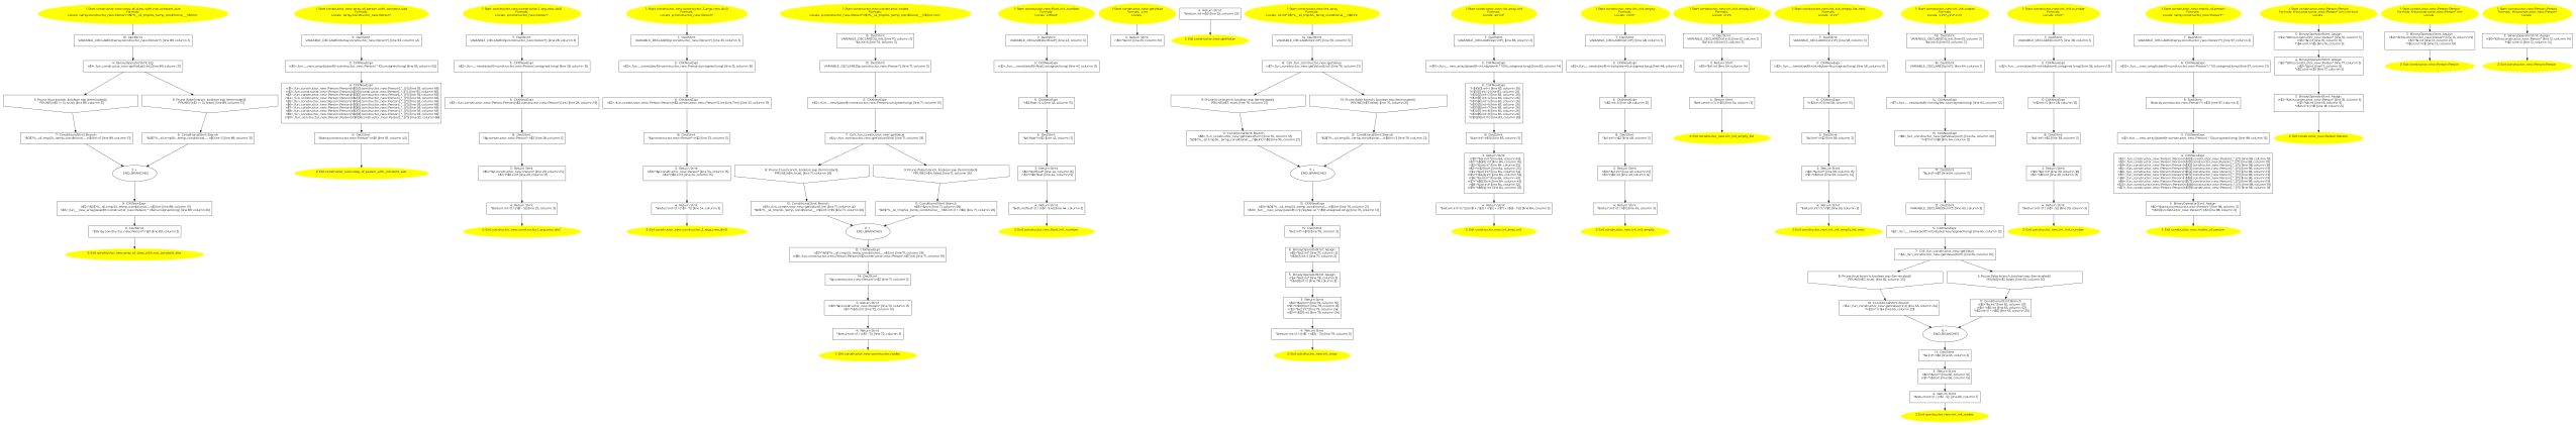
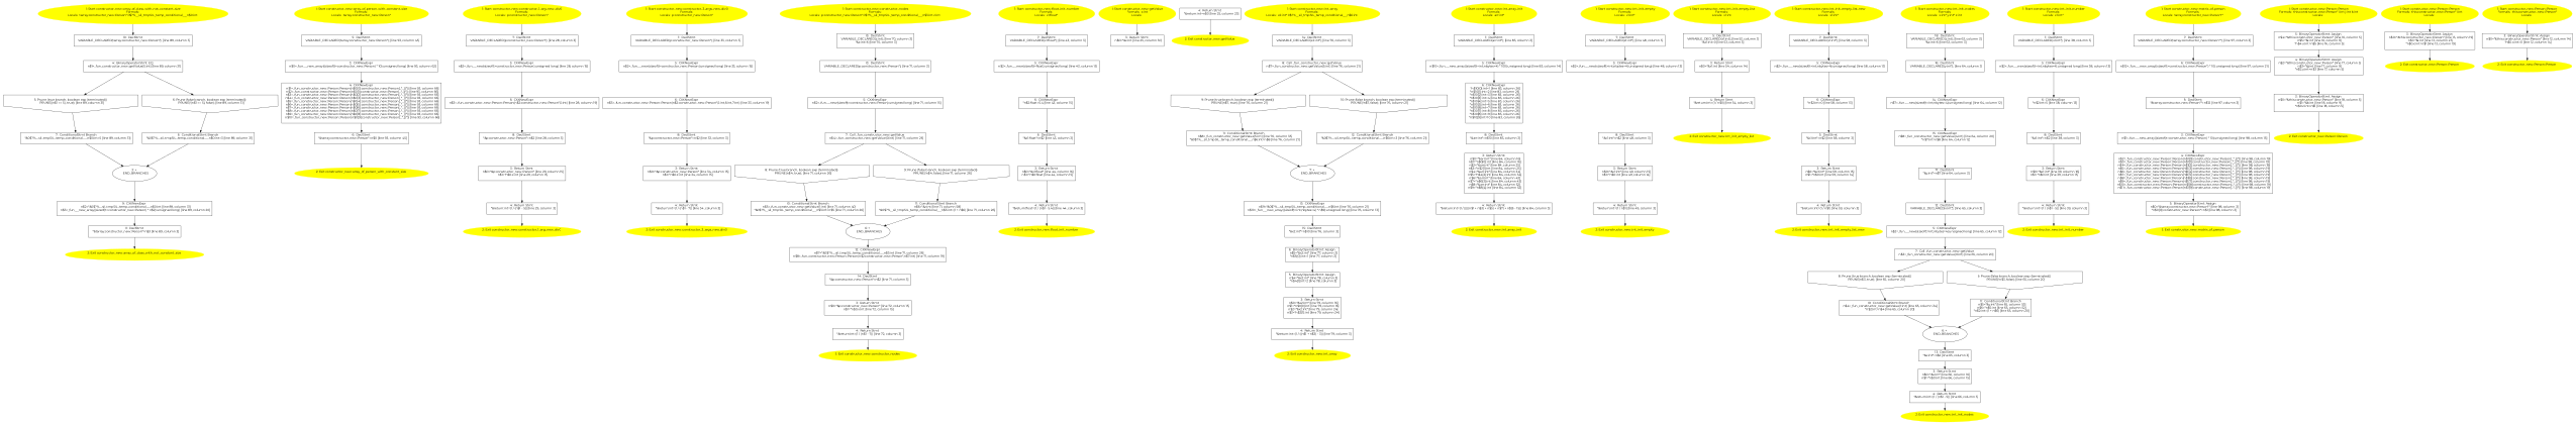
  digraph {
    fontname=Montserrat
    node [fontname=Montserrat shape=box]
    edge [fontname=Montserrat]
    n1 [color=yellow label="1: Start constructor_new::array_of_class_with_not_constant_size\nFormals: \nLocals:  tarray:constructor_new::Person* 0$?%__sil_tmpSIL_temp_conditional___n$0:int \n  " style=filled shape=""]
    n2 [label="10:  DeclStmt \n   VARIABLE_DECLARED(tarray:constructor_new::Person*); [line 89, column 3]\n "]
    n3 [label="4:  BinaryOperatorStmt: EQ \n   n$1=_fun_constructor_new::getValue(5:int) [line 89, column 31]\n "]
    n4 [label="5: Prune (true branch, boolean exp (terminated)) \n   PRUNE((n$1 == 5), true); [line 89, column 31]\n " shape=invhouse]
    n5 [label="6: Prune (false branch, boolean exp (terminated)) \n   PRUNE(!(n$1 == 5), false); [line 89, column 31]\n " shape=invhouse]
    n6 [color=yellow label="2: Exit constructor_new::array_of_class_with_not_constant_size \n  " style=filled shape=""]
    n7 [label="3: + \n   END_BRANCHES\n " shape=""]
    n8 [label="9:  CXXNewExpr \n   n$2=*&0$?%__sil_tmpSIL_temp_conditional___n$0:int [line 89, column 31]\n  n$3=_fun___new_array((sizeof(t=constructor_new::Person) * n$2):unsigned long) [line 89, column 20]\n "]
    n9 [label="11:  DeclStmt \n   *&tarray:constructor_new::Person*=n$3 [line 89, column 3]\n "]
    n10 [label="7:  ConditionalStmt Branch \n   *&0$?%__sil_tmpSIL_temp_conditional___n$0:int=5 [line 89, column 31]\n "]
    n11 [label="8:  ConditionalStmt Branch \n   *&0$?%__sil_tmpSIL_temp_conditional___n$0:int=3 [line 89, column 31]\n "]
    n12 [color=yellow label="1: Start constructor_new::array_of_person_with_constant_size\nFormals: \nLocals:  tarray:constructor_new::Person* \n  " style=filled shape=""]
    n13 [label="5:  DeclStmt \n   VARIABLE_DECLARED(tarray:constructor_new::Person*); [line 93, column 45]\n "]
    n14 [label="3:  CXXNewExpr \n   n$0=_fun___new_array((sizeof(t=constructor_new::Person) * 10):unsigned long) [line 93, column 62]\n "]
    n15 [label="4:  CXXNewExpr \n   n$1=_fun_constructor_new::Person::Person(n$0[0]:constructor_new::Person[_*_](*)) [line 93, column 66]\n  n$2=_fun_constructor_new::Person::Person(n$0[1]:constructor_new::Person[_*_](*)) [line 93, column 66]\n  n$3=_fun_constructor_new::Person::Person(n$0[2]:constructor_new::Person[_*_](*)) [line 93, column 66]\n  n$4=_fun_constructor_new::Person::Person(n$0[3]:constructor_new::Person[_*_](*)) [line 93, column 66]\n  n$5=_fun_constructor_new::Person::Person(n$0[4]:constructor_new::Person[_*_](*)) [line 93, column 66]\n  n$6=_fun_constructor_new::Person::Person(n$0[5]:constructor_new::Person[_*_](*)) [line 93, column 66]\n  n$7=_fun_constructor_new::Person::Person(n$0[6]:constructor_new::Person[_*_](*)) [line 93, column 66]\n  n$8=_fun_constructor_new::Person::Person(n$0[7]:constructor_new::Person[_*_](*)) [line 93, column 66]\n  n$9=_fun_constructor_new::Person::Person(n$0[8]:constructor_new::Person[_*_](*)) [line 93, column 66]\n  n$10=_fun_constructor_new::Person::Person(n$0[9]:constructor_new::Person[_*_](*)) [line 93, column 66]\n "]
    n16 [color=yellow label="2: Exit constructor_new::array_of_person_with_constant_size \n  " style=filled shape=""]
    n17 [label="6:  DeclStmt \n   *&tarray:constructor_new::Person*=n$0 [line 93, column 45]\n "]
    n18 [color=yellow label="1: Start constructor_new::constructor_1_arg_new_div0\nFormals: \nLocals:  p:constructor_new::Person* \n  " style=filled shape=""]
    n19 [label="7:  DeclStmt \n   VARIABLE_DECLARED(p:constructor_new::Person*); [line 28, column 3]\n "]
    n20 [label="5:  CXXNewExpr \n   n$2=_fun___new(sizeof(t=constructor_new::Person):unsigned long) [line 28, column 15]\n "]
    n21 [label="6:  CXXNewExpr \n   n$3=_fun_constructor_new::Person::Person(n$2:constructor_new::Person*,5:int) [line 28, column 19]\n "]
    n22 [color=yellow label="2: Exit constructor_new::constructor_1_arg_new_div0 \n  " style=filled shape=""]
    n23 [label="3:  Return Stmt \n   n$0=*&p:constructor_new::Person* [line 29, column 15]\n  n$1=*n$0.x:int [line 29, column 15]\n "]
    n24 [label="4:  Return Stmt \n   *&return:int=(1 / (n$1 - 5)) [line 29, column 3]\n "]
    n25 [label="8:  DeclStmt \n   *&p:constructor_new::Person*=n$2 [line 28, column 3]\n "]
    n26 [color=yellow label="1: Start constructor_new::constructor_3_args_new_div0\nFormals: \nLocals:  p:constructor_new::Person* \n  " style=filled shape=""]
    n27 [label="7:  DeclStmt \n   VARIABLE_DECLARED(p:constructor_new::Person*); [line 33, column 3]\n "]
    n28 [label="5:  CXXNewExpr \n   n$2=_fun___new(sizeof(t=constructor_new::Person):unsigned long) [line 33, column 15]\n "]
    n29 [label="6:  CXXNewExpr \n   n$3=_fun_constructor_new::Person::Person(n$2:constructor_new::Person*,5:int,6:int,7:int) [line 33, column 19]\n "]
    n30 [color=yellow label="2: Exit constructor_new::constructor_3_args_new_div0 \n  " style=filled shape=""]
    n31 [label="3:  Return Stmt \n   n$0=*&p:constructor_new::Person* [line 34, column 15]\n  n$1=*n$0.z:int [line 34, column 15]\n "]
    n32 [label="4:  Return Stmt \n   *&return:int=(1 / (n$1 - 7)) [line 34, column 3]\n "]
    n33 [label="8:  DeclStmt \n   *&p:constructor_new::Person*=n$2 [line 33, column 3]\n "]
    n34 [color=yellow label="1: Start constructor_new::constructor_nodes\nFormals: \nLocals:  p:constructor_new::Person* 0$?%__sil_tmpSIL_temp_conditional___n$3:int z:int \n  " style=filled shape=""]
    n35 [label="15:  DeclStmt \n   VARIABLE_DECLARED(z:int); [line 70, column 3]\n  *&z:int=6 [line 70, column 3]\n "]
    n36 [label="13:  DeclStmt \n   VARIABLE_DECLARED(p:constructor_new::Person*); [line 71, column 3]\n "]
    n37 [label="5:  CXXNewExpr \n   n$2=_fun___new(sizeof(t=constructor_new::Person):unsigned long) [line 71, column 15]\n "]
    n38 [color=yellow label="2: Exit constructor_new::constructor_nodes \n  " style=filled shape=""]
    n39 [label="3:  Return Stmt \n   n$0=*&p:constructor_new::Person* [line 72, column 15]\n  n$1=*n$0.x:int [line 72, column 15]\n "]
    n40 [label="4:  Return Stmt \n   *&return:int=(1 / (n$1 - 7)) [line 72, column 3]\n "]
    n41 [label="7:  Call _fun_constructor_new::getValue \n   n$4=_fun_constructor_new::getValue(0:int) [line 71, column 26]\n "]
    n42 [label="8: Prune (true branch, boolean exp (terminated)) \n   PRUNE(n$4, true); [line 71, column 26]\n " shape=invhouse]
    n43 [label="9: Prune (false branch, boolean exp (terminated)) \n   PRUNE(!n$4, false); [line 71, column 26]\n " shape=invhouse]
    n44 [label="10:  ConditionalStmt Branch \n   n$5=_fun_constructor_new::getValue(1:int) [line 71, column 40]\n  *&0$?%__sil_tmpSIL_temp_conditional___n$3:int=n$5 [line 71, column 26]\n "]
    n45 [label="11:  ConditionalStmt Branch \n   n$6=*&z:int [line 71, column 58]\n  *&0$?%__sil_tmpSIL_temp_conditional___n$3:int=(1 + n$6) [line 71, column 26]\n "]
    n46 [label="6: + \n   END_BRANCHES\n " shape=""]
    n47 [label="12:  CXXNewExpr \n   n$7=*&0$?%__sil_tmpSIL_temp_conditional___n$3:int [line 71, column 26]\n  n$8=_fun_constructor_new::Person::Person(n$2:constructor_new::Person*,n$7:int) [line 71, column 19]\n "]
    n48 [label="14:  DeclStmt \n   *&p:constructor_new::Person*=n$2 [line 71, column 3]\n "]
    n49 [color=yellow label="1: Start constructor_new::float_init_number\nFormals: \nLocals:  x1:float* \n  " style=filled shape=""]
    n50 [label="7:  DeclStmt \n   VARIABLE_DECLARED(x1:float*); [line 43, column 3]\n "]
    n51 [label="5:  CXXNewExpr \n   n$2=_fun___new(sizeof(t=float):unsigned long) [line 43, column 15]\n "]
    n52 [label="6:  CXXNewExpr \n   *n$2:float=5.4 [line 43, column 15]\n "]
    n53 [color=yellow label="2: Exit constructor_new::float_init_number \n  " style=filled shape=""]
    n54 [label="3:  Return Stmt \n   n$0=*&x1:float* [line 44, column 16]\n  n$1=*n$0:float [line 44, column 15]\n "]
    n55 [label="4:  Return Stmt \n   *&return:float=(1 /. (n$1 - 5.4)) [line 44, column 3]\n "]
    n56 [label="8:  DeclStmt \n   *&x1:float*=n$2 [line 43, column 3]\n "]
    n57 [color=yellow label="1: Start constructor_new::getValue\nFormals:  x:int\nLocals:  \n  " style=filled shape=""]
    n58 [label="3:  Return Stmt \n   n$0=*&x:int [line 25, column 30]\n "]
    n59 [label="4:  Return Stmt \n   *&return:int=n$0 [line 25, column 23]\n "]
    n60 [color=yellow label="2: Exit constructor_new::getValue \n  " style=filled shape=""]
    n61 [color=yellow label="1: Start constructor_new::int_array\nFormals: \nLocals:  x2:int* 0$?%__sil_tmpSIL_temp_conditional___n$6:int \n  " style=filled shape=""]
    n62 [label="14:  DeclStmt \n   VARIABLE_DECLARED(x2:int*); [line 76, column 3]\n "]
    n63 [label="8:  Call _fun_constructor_new::getValue \n   n$7=_fun_constructor_new::getValue(5:int) [line 76, column 21]\n "]
    n64 [label="9: Prune (true branch, boolean exp (terminated)) \n   PRUNE(n$7, true); [line 76, column 21]\n " shape=invhouse]
    n65 [label="10: Prune (false branch, boolean exp (terminated)) \n   PRUNE(!n$7, false); [line 76, column 21]\n " shape=invhouse]
    n66 [color=yellow label="2: Exit constructor_new::int_array \n  " style=filled shape=""]
    n67 [label="3:  Return Stmt \n   n$0=*&x2:int* [line 79, column 16]\n  n$1=*n$0[0]:int [line 79, column 16]\n  n$2=*&x2:int* [line 79, column 24]\n  n$3=*n$2[1]:int [line 79, column 24]\n "]
    n68 [label="4:  Return Stmt \n   *&return:int=(1 / ((n$1 + n$3) - 3)) [line 79, column 3]\n "]
    n69 [label="5:  BinaryOperatorStmt: Assign \n   n$4=*&x2:int* [line 78, column 3]\n  *n$4[1]:int=2 [line 78, column 3]\n "]
    n70 [label="6:  BinaryOperatorStmt: Assign \n   n$5=*&x2:int* [line 77, column 3]\n  *n$5[0]:int=1 [line 77, column 3]\n "]
    n71 [label="7: + \n   END_BRANCHES\n " shape=""]
    n72 [label="13:  CXXNewExpr \n   n$9=*&0$?%__sil_tmpSIL_temp_conditional___n$6:int [line 76, column 21]\n  n$10=_fun___new_array((sizeof(t=int;nbytes=4) * n$9):unsigned long) [line 76, column 13]\n "]
    n73 [label="15:  DeclStmt \n   *&x2:int*=n$10 [line 76, column 3]\n "]
    n74 [label="11:  ConditionalStmt Branch \n   n$8=_fun_constructor_new::getValue(5:int) [line 76, column 35]\n  *&0$?%__sil_tmpSIL_temp_conditional___n$6:int=n$8 [line 76, column 21]\n "]
    n75 [label="12:  ConditionalStmt Branch \n   *&0$?%__sil_tmpSIL_temp_conditional___n$6:int=3 [line 76, column 21]\n "]
    n76 [color=yellow label="1: Start constructor_new::int_array_init\nFormals: \nLocals:  arr:int* \n  " style=filled shape=""]
    n77 [label="7:  DeclStmt \n   VARIABLE_DECLARED(arr:int*); [line 83, column 3]\n "]
    n78 [label="5:  CXXNewExpr \n   n$10=_fun___new_array((sizeof(t=int;nbytes=4) * 100):unsigned long) [line 83, column 14]\n "]
    n79 [label="6:  CXXNewExpr \n   *n$10[0]:int=1 [line 83, column 26]\n  *n$10[1]:int=2 [line 83, column 26]\n  *n$10[2]:int=3 [line 83, column 26]\n  *n$10[3]:int=4 [line 83, column 26]\n  *n$10[4]:int=5 [line 83, column 26]\n  *n$10[5]:int=6 [line 83, column 26]\n  *n$10[6]:int=7 [line 83, column 26]\n  *n$10[7]:int=8 [line 83, column 26]\n  *n$10[8]:int=9 [line 83, column 26]\n  *n$10[9]:int=10 [line 83, column 26]\n "]
    n80 [color=yellow label="2: Exit constructor_new::int_array_init \n  " style=filled shape=""]
    n81 [label="3:  Return Stmt \n   n$0=*&arr:int* [line 84, column 16]\n  n$1=*n$0[0]:int [line 84, column 16]\n  n$2=*&arr:int* [line 84, column 25]\n  n$3=*n$2[1]:int [line 84, column 25]\n  n$4=*&arr:int* [line 84, column 34]\n  n$5=*n$4[2]:int [line 84, column 34]\n  n$6=*&arr:int* [line 84, column 43]\n  n$7=*n$6[3]:int [line 84, column 43]\n  n$8=*&arr:int* [line 84, column 52]\n  n$9=*n$8[4]:int [line 84, column 52]\n "]
    n82 [label="4:  Return Stmt \n   *&return:int=(1 / (((((n$1 + n$3) + n$5) + n$7) + n$9) - 15)) [line 84, column 3]\n "]
    n83 [label="8:  DeclStmt \n   *&arr:int*=n$10 [line 83, column 3]\n "]
    n84 [color=yellow label="1: Start constructor_new::int_init_empty\nFormals: \nLocals:  x1:int* \n  " style=filled shape=""]
    n85 [label="7:  DeclStmt \n   VARIABLE_DECLARED(x1:int*); [line 48, column 3]\n "]
    n86 [label="5:  CXXNewExpr \n   n$2=_fun___new(sizeof(t=int;nbytes=4):unsigned long) [line 48, column 13]\n "]
-   n87 [label="6:  CXXNewExpr \n   *n$2:int=0 [line 48, column 21]\n "]
    n88 [color=yellow label="2: Exit constructor_new::int_init_empty \n  " style=filled shape=""]
    n89 [label="3:  Return Stmt \n   n$0=*&x1:int* [line 49, column 15]\n  n$1=*n$0:int [line 49, column 14]\n "]
    n90 [label="4:  Return Stmt \n   *&return:int=(1 / n$1) [line 49, column 3]\n "]
    n91 [label="8:  DeclStmt \n   *&x1:int*=n$2 [line 48, column 3]\n "]
    n92 [color=yellow label="1: Start constructor_new::int_init_empty_list\nFormals: \nLocals:  x1:int \n  " style=filled shape=""]
    n93 [label="5:  DeclStmt \n   VARIABLE_DECLARED(x1:int); [line 53, column 3]\n  *&x1:int=0 [line 53, column 3]\n "]
    n94 [label="3:  Return Stmt \n   n$0=*&x1:int [line 54, column 14]\n "]
    n95 [label="4:  Return Stmt \n   *&return:int=(1 / n$0) [line 54, column 3]\n "]
    n96 [color=yellow label="2: Exit constructor_new::int_init_empty_list \n  " style=filled shape=""]
    n97 [color=yellow label="1: Start constructor_new::int_init_empty_list_new\nFormals: \nLocals:  x1:int* \n  " style=filled shape=""]
    n98 [label="7:  DeclStmt \n   VARIABLE_DECLARED(x1:int*); [line 58, column 3]\n "]
    n99 [label="5:  CXXNewExpr \n   n$2=_fun___new(sizeof(t=int;nbytes=4):unsigned long) [line 58, column 13]\n "]
    n100 [label="6:  CXXNewExpr \n   *n$2:int=0 [line 58, column 13]\n "]
    n101 [color=yellow label="2: Exit constructor_new::int_init_empty_list_new \n  " style=filled shape=""]
    n102 [label="3:  Return Stmt \n   n$0=*&x1:int* [line 59, column 15]\n  n$1=*n$0:int [line 59, column 14]\n "]
    n103 [label="4:  Return Stmt \n   *&return:int=(1 / n$1) [line 59, column 3]\n "]
    n104 [label="5:  DeclStmt \n   *&x1:int*=n$2 [line 58, column 3]\n "]
    n105 [color=yellow label="1: Start constructor_new::int_init_nodes\nFormals: \nLocals:  x:int* y:int* z:int \n  " style=filled shape=""]
    n106 [label="18:  DeclStmt \n   VARIABLE_DECLARED(z:int); [line 63, column 3]\n  *&z:int=6 [line 63, column 3]\n "]
    n107 [label="16:  DeclStmt \n   VARIABLE_DECLARED(y:int*); [line 64, column 3]\n "]
    n108 [label="14:  CXXNewExpr \n   n$7=_fun___new(sizeof(t=int;nbytes=4):unsigned long) [line 64, column 12]\n "]
    n109 [color=yellow label="2: Exit constructor_new::int_init_nodes \n  " style=filled shape=""]
    n110 [label="3:  Return Stmt \n   n$0=*&x:int* [line 66, column 16]\n  n$1=*n$0:int [line 66, column 15]\n "]
    n111 [label="4:  Return Stmt \n   *&return:int=(1 / (n$1 - 5)) [line 66, column 3]\n "]
    n112 [label="5:  CXXNewExpr \n   n$2=_fun___new(sizeof(t=int;nbytes=4):unsigned long) [line 65, column 12]\n "]
    n113 [label="7:  Call _fun_constructor_new::getValue \n   n$3=_fun_constructor_new::getValue(0:int) [line 65, column 20]\n "]
    n114 [label="8: Prune (true branch, boolean exp (terminated)) \n   PRUNE(n$3, true); [line 65, column 20]\n " shape=invhouse]
    n115 [label="9: Prune (false branch, boolean exp (terminated)) \n   PRUNE(!n$3, false); [line 65, column 20]\n " shape=invhouse]
    n116 [label="10:  ConditionalStmt Branch \n   n$4=_fun_constructor_new::getValue(1:int) [line 65, column 34]\n  *n$2:int=n$4 [line 65, column 20]\n "]
    n117 [label="11:  ConditionalStmt Branch \n   n$5=*&y:int* [line 65, column 53]\n  n$6=*n$5:int [line 65, column 52]\n  *n$2:int=(1 + n$6) [line 65, column 20]\n "]
    n118 [label="6: + \n   END_BRANCHES\n " shape=""]
    n119 [label="13:  DeclStmt \n   *&x:int*=n$2 [line 65, column 3]\n "]
    n120 [label="12:  DeclStmt \n   VARIABLE_DECLARED(x:int*); [line 65, column 3]\n "]
    n121 [label="15:  CXXNewExpr \n   n$8=_fun_constructor_new::getValue(4:int) [line 64, column 20]\n  *n$7:int=n$8 [line 64, column 12]\n "]
    n122 [label="17:  DeclStmt \n   *&y:int*=n$7 [line 64, column 3]\n "]
    n123 [color=yellow label="1: Start constructor_new::int_init_number\nFormals: \nLocals:  x1:int* \n  " style=filled shape=""]
    n124 [label="7:  DeclStmt \n   VARIABLE_DECLARED(x1:int*); [line 38, column 3]\n "]
    n125 [label="5:  CXXNewExpr \n   n$2=_fun___new(sizeof(t=int;nbytes=4):unsigned long) [line 38, column 13]\n "]
    n126 [label="6:  CXXNewExpr \n   *n$2:int=5 [line 38, column 13]\n "]
    n127 [color=yellow label="2: Exit constructor_new::int_init_number \n  " style=filled shape=""]
    n128 [label="3:  Return Stmt \n   n$0=*&x1:int* [line 39, column 16]\n  n$1=*n$0:int [line 39, column 15]\n "]
    n129 [label="4:  Return Stmt \n   *&return:int=(1 / (n$1 - 5)) [line 39, column 3]\n "]
    n130 [label="8:  DeclStmt \n   *&x1:int*=n$2 [line 38, column 3]\n "]
    n131 [color=yellow label="1: Start constructor_new::matrix_of_person\nFormals: \nLocals:  tarray:constructor_new::Person** \n  " style=filled shape=""]
    n132 [label="7:  DeclStmt \n   VARIABLE_DECLARED(tarray:constructor_new::Person**); [line 97, column 3]\n "]
    n133 [label="6:  CXXNewExpr \n   n$12=_fun___new_array((sizeof(t=constructor_new::Person*) * 10):unsigned long) [line 97, column 21]\n "]
    n134 [label="8:  DeclStmt \n   *&tarray:constructor_new::Person**=n$12 [line 97, column 3]\n "]
    n135 [color=yellow label="2: Exit constructor_new::matrix_of_person \n  " style=filled shape=""]
    n136 [label="3:  CXXNewExpr \n   n$1=_fun___new_array((sizeof(t=constructor_new::Person) * 10):unsigned long) [line 98, column 15]\n "]
    n137 [label="4:  CXXNewExpr \n   n$2=_fun_constructor_new::Person::Person(n$1[0]:constructor_new::Person[_*_](*)) [line 98, column 19]\n  n$3=_fun_constructor_new::Person::Person(n$1[1]:constructor_new::Person[_*_](*)) [line 98, column 19]\n  n$4=_fun_constructor_new::Person::Person(n$1[2]:constructor_new::Person[_*_](*)) [line 98, column 19]\n  n$5=_fun_constructor_new::Person::Person(n$1[3]:constructor_new::Person[_*_](*)) [line 98, column 19]\n  n$6=_fun_constructor_new::Person::Person(n$1[4]:constructor_new::Person[_*_](*)) [line 98, column 19]\n  n$7=_fun_constructor_new::Person::Person(n$1[5]:constructor_new::Person[_*_](*)) [line 98, column 19]\n  n$8=_fun_constructor_new::Person::Person(n$1[6]:constructor_new::Person[_*_](*)) [line 98, column 19]\n  n$9=_fun_constructor_new::Person::Person(n$1[7]:constructor_new::Person[_*_](*)) [line 98, column 19]\n  n$10=_fun_constructor_new::Person::Person(n$1[8]:constructor_new::Person[_*_](*)) [line 98, column 19]\n  n$11=_fun_constructor_new::Person::Person(n$1[9]:constructor_new::Person[_*_](*)) [line 98, column 19]\n "]
    n138 [label="5:  BinaryOperatorStmt: Assign \n   n$0=*&tarray:constructor_new::Person** [line 98, column 3]\n  *n$0[0]:constructor_new::Person*=n$1 [line 98, column 3]\n "]
    n139 [color=yellow label="1: Start constructor_new::Person::Person\nFormals:  this:constructor_new::Person* i:int j:int k:int\nLocals:  \n  " style=filled shape=""]
    n140 [label="5:  BinaryOperatorStmt: Assign \n   n$4=*&this:constructor_new::Person* [line 16, column 5]\n  n$5=*&i:int [line 16, column 9]\n  *n$4.x:int=n$5 [line 16, column 5]\n "]
    n141 [label="4:  BinaryOperatorStmt: Assign \n   n$2=*&this:constructor_new::Person* [line 17, column 5]\n  n$3=*&j:int [line 17, column 9]\n  *n$2.y:int=n$3 [line 17, column 5]\n "]
    n142 [label="3:  BinaryOperatorStmt: Assign \n   n$0=*&this:constructor_new::Person* [line 18, column 5]\n  n$1=*&k:int [line 18, column 9]\n  *n$0.z:int=n$1 [line 18, column 5]\n "]
    n143 [color=yellow label="2: Exit constructor_new::Person::Person \n  " style=filled shape=""]
    n144 [color=yellow label="1: Start constructor_new::Person::Person\nFormals:  this:constructor_new::Person* i:int\nLocals:  \n  " style=filled shape=""]
    n145 [label="3:  BinaryOperatorStmt: Assign \n   n$0=*&this:constructor_new::Person* [line 13, column 19]\n  n$1=*&i:int [line 13, column 23]\n  *n$0.x:int=n$1 [line 13, column 19]\n "]
    n146 [color=yellow label="2: Exit constructor_new::Person::Person \n  " style=filled shape=""]
    n147 [color=yellow label="1: Start constructor_new::Person::Person\nFormals:  this:constructor_new::Person*\nLocals:  \n  " style=filled shape=""]
    n148 [label="3:  BinaryOperatorStmt: Assign \n   n$0=*&this:constructor_new::Person* [line 12, column 14]\n  *n$0.x:int=0 [line 12, column 14]\n "]
    n149 [color=yellow label="2: Exit constructor_new::Person::Person \n  " style=filled shape=""]
    n1 -> n2
    n2 -> n3
    n3 -> n4
    n3 -> n5
    n4 -> n10
    n5 -> n11
    n7 -> n8
    n8 -> n9
    n9 -> n6
    n10 -> n7
    n11 -> n7
    n12 -> n13
    n13 -> n14
    n14 -> n15
    n15 -> n17
    n17 -> n16
    n18 -> n19
    n19 -> n20
    n20 -> n21
    n21 -> n25
    n23 -> n24
    n24 -> n22
    n25 -> n23
    n26 -> n27
    n27 -> n28
    n28 -> n29
    n29 -> n33
    n31 -> n32
    n32 -> n30
    n33 -> n31
    n34 -> n35
    n35 -> n36
    n36 -> n37
    n37 -> n41
    n39 -> n40
    n40 -> n38
    n41 -> n42
    n41 -> n43
    n42 -> n44
    n43 -> n45
    n44 -> n46
    n45 -> n46
    n46 -> n47
    n47 -> n48
    n48 -> n39
    n49 -> n50
    n50 -> n51
    n51 -> n52
    n52 -> n56
    n54 -> n55
    n55 -> n53
    n56 -> n54
    n57 -> n58
    n59 -> n60
    n61 -> n62
    n62 -> n63
    n63 -> n64
    n63 -> n65
    n64 -> n74
    n65 -> n75
    n67 -> n68
    n68 -> n66
    n69 -> n67
    n70 -> n69
    n71 -> n72
    n72 -> n73
    n73 -> n70
    n74 -> n71
    n75 -> n71
    n76 -> n77
    n77 -> n78
    n78 -> n79
    n79 -> n83
    n81 -> n82
    n82 -> n80
    n83 -> n81
    n84 -> n85
    n85 -> n86
-   n86 -> n87
-   n87 -> n91
    n89 -> n90
    n90 -> n88
    n91 -> n89
    n92 -> n93
    n93 -> n94
    n94 -> n95
    n95 -> n96
    n97 -> n98
    n98 -> n99
    n99 -> n100
    n100 -> n104
    n102 -> n103
    n103 -> n101
    n104 -> n102
    n105 -> n106
    n106 -> n107
    n107 -> n108
    n108 -> n121
    n110 -> n111
    n111 -> n109
    n112 -> n113
    n113 -> n114
    n113 -> n115
    n114 -> n116
    n115 -> n117
    n116 -> n118
    n117 -> n118
    n118 -> n119
    n119 -> n110
    n120 -> n112
    n121 -> n122
    n122 -> n120
    n123 -> n124
    n124 -> n125
    n125 -> n126
    n126 -> n130
    n128 -> n129
    n129 -> n127
    n130 -> n128
    n131 -> n132
    n132 -> n133
    n133 -> n134
    n134 -> n136
    n136 -> n137
    n137 -> n138
    n138 -> n135
    n139 -> n140
    n140 -> n141
    n141 -> n142
    n142 -> n143
    n144 -> n145
    n145 -> n146
    n147 -> n148
    n148 -> n149
  }
